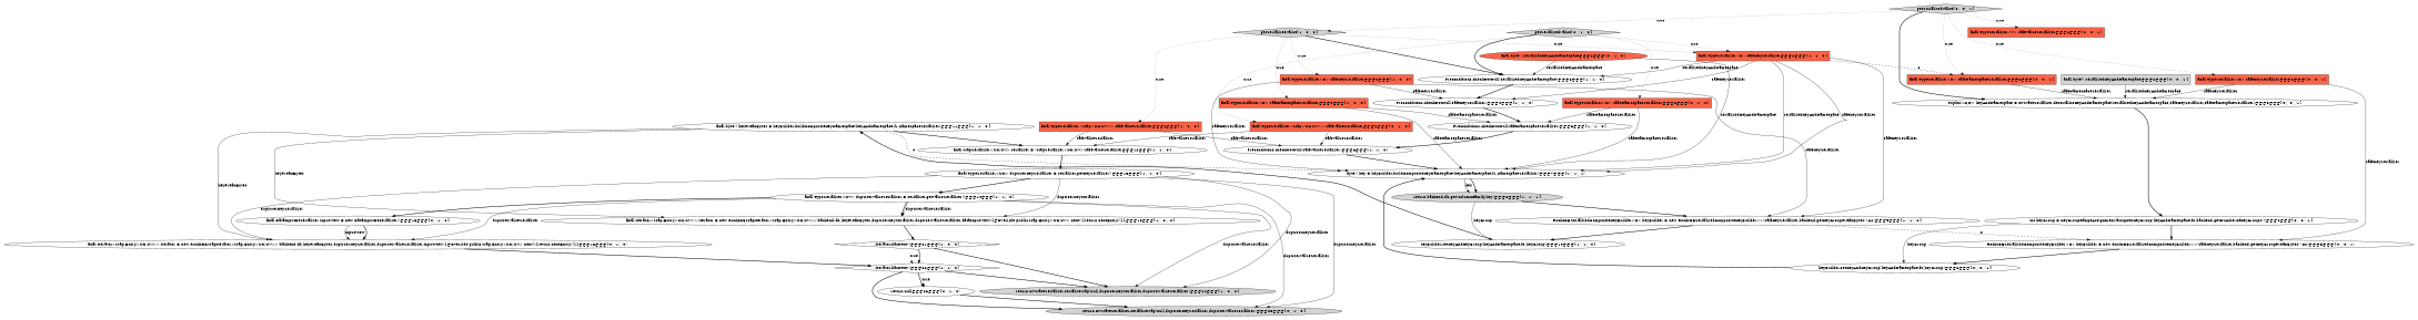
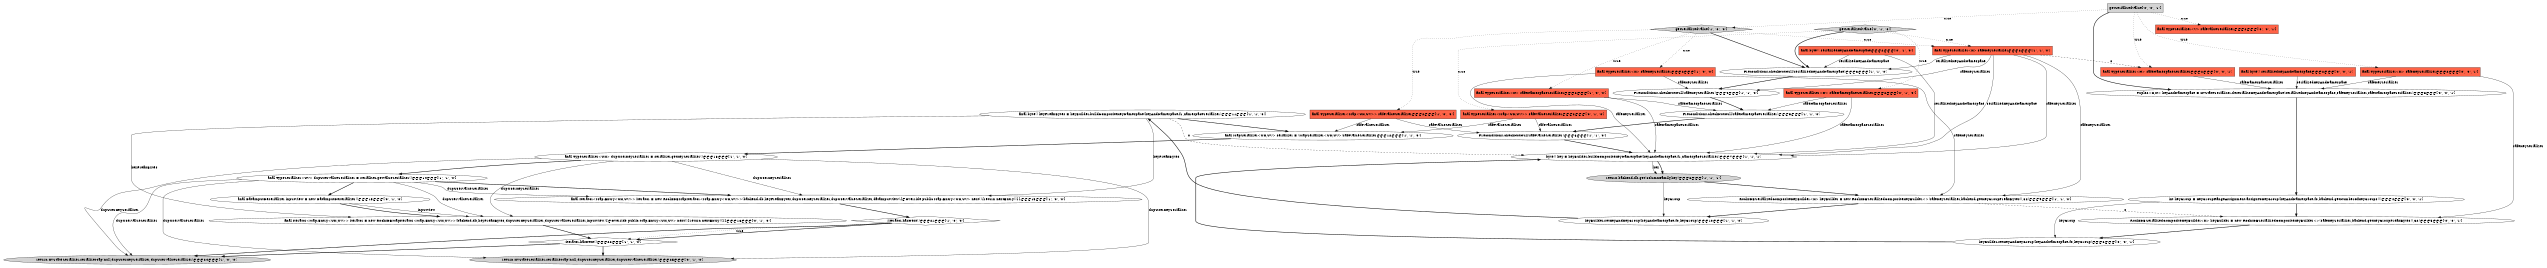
  digraph {
    node [fillcolor=white shape=ellipse style=filled]
    edge [style=solid]
    n1 [label="final MapSerializer<UK,UV> serializer = (MapSerializer<UK,UV>)safeValueSerializer@@@12@@@['1', '1', '0']"]
    n2 [label="final TypeSerializer<UK> dupUserKeySerializer = serializer.getKeySerializer()@@@13@@@['1', '1', '0']"]
    n3 [label="final Iterator<Map.Entry<UK,UV>> iterator = new RocksDBMapIterator<Map.Entry<UK,UV>>(backend.db,keyPrefixBytes,dupUserKeySerializer,dupUserValueSerializer,inputView){@Override public Map.Entry<UK,UV> next(){return nextEntry()}}@@@16@@@['0', '1', '0']"]
    n4 [fillcolor=lightgray label="return KvStateSerializer.serializeMap(null,dupUserKeySerializer,dupUserValueSerializer)@@@25@@@['0', '1', '0']"]
    n5 [fillcolor=lightgray label="return KvStateSerializer.serializeMap(null,dupUserKeySerializer,dupUserValueSerializer)@@@24@@@['1', '0', '0']"]
    n6 [label="final Iterator<Map.Entry<UK,UV>> iterator = new RocksDBMapIterator<Map.Entry<UK,UV>>(backend.db,keyPrefixBytes,dupUserKeySerializer,dupUserValueSerializer,dataInputView){@Override public Map.Entry<UK,UV> next(){return nextEntry()}}@@@15@@@['1', '0', '0']"]
    n7 [label="final TypeSerializer<UV> dupUserValueSerializer = serializer.getValueSerializer()@@@14@@@['1', '1', '0']"]
    n8 [fillcolor=tomato label="final TypeSerializer<K> safeKeySerializer@@@2@@@['1', '1', '0']" shape=box]
    n9 [label="Preconditions.checkNotNull(serializedKeyAndNamespace)@@@3@@@['1', '1', '0']"]
    n10 [label="Preconditions.checkNotNull(safeKeySerializer)@@@4@@@['1', '1', '0']"]
    n11 [label="RocksDBSerializedCompositeKeyBuilder<K> keyBuilder = new RocksDBSerializedCompositeKeyBuilder<>(safeKeySerializer,backend.getKeyGroupPrefixBytes(),32)@@@9@@@['1', '1', '0']"]
    n12 [fillcolor=tomato label="final TypeSerializer<N> safeNamespaceSerializer@@@2@@@['0', '0', '1']" shape=box]
    n13 [label="byte(( key = keyBuilder.buildCompositeKeyNamespace(keyAndNamespace.f1,namespaceSerializer)@@@7@@@['1', '1', '1']"]
    n14 [label="Preconditions.checkNotNull(safeNamespaceSerializer)@@@5@@@['1', '1', '0']"]
    n15 [label="RocksDBSerializedCompositeKeyBuilder<K> keyBuilder = new RocksDBSerializedCompositeKeyBuilder<>(safeKeySerializer,backend.getKeyGroupPrefixBytes(),32)@@@5@@@['0', '0', '1']"]
    n16 [label="keyBuilder.setKeyAndKeyGroup(keyAndNamespace.f0,keyGroup)@@@10@@@['1', '1', '0']"]
    n17 [label="Tuple2<K,N> keyAndNamespace = KvStateSerializer.deserializeKeyAndNamespace(serializedKeyAndNamespace,safeKeySerializer,safeNamespaceSerializer)@@@3@@@['0', '0', '1']"]
    n18 [fillcolor=lightgray label="return backend.db.get(columnFamily,key)@@@8@@@['1', '1', '1']"]
    n19 [fillcolor=tomato label="final TypeSerializer<Map<UK,UV>> safeValueSerializer@@@2@@@['0', '1', '0']" shape=box]
    n20 [label="Preconditions.checkNotNull(safeValueSerializer)@@@6@@@['1', '1', '0']"]
    n21 [fillcolor=tomato label="final TypeSerializer<V> safeValueSerializer@@@2@@@['0', '0', '1']" shape=box]
-   n22 [fillcolor=lightgray label="final byte(( serializedKeyAndNamespace@@@2@@@['0', '0', '1']" shape=box]
+   n22 [fillcolor=tomato label="final byte(( serializedKeyAndNamespace@@@2@@@['0', '0', '1']" shape=box]
    n23 [label="int keyGroup = KeyGroupRangeAssignment.assignToKeyGroup(keyAndNamespace.f0,backend.getNumberOfKeyGroups())@@@4@@@['0', '0', '1']"]
    n24 [label="!iterator.hasNext()@@@22@@@['1', '1', '0']" shape=diamond]
-   n25 [label="return null@@@23@@@['0', '1', '0']"]
    n26 [fillcolor=tomato label="final TypeSerializer<K> safeKeySerializer@@@2@@@['1', '0', '0']" shape=box]
    n27 [label="keyBuilder.setKeyAndKeyGroup(keyAndNamespace.f0,keyGroup)@@@6@@@['0', '0', '1']"]
    n28 [fillcolor=tomato label="final TypeSerializer<Map<UK,UV>> safeValueSerializer@@@2@@@['1', '0', '0']" shape=box]
    n29 [label="final byte(( keyPrefixBytes = keyBuilder.buildCompositeKeyNamespace(keyAndNamespace.f1,namespaceSerializer)@@@11@@@['1', '1', '0']"]
    n30 [fillcolor=lightgray label="getSerializedValue['0', '1', '0']" shape=diamond]
    n31 [fillcolor=tomato label="final TypeSerializer<N> safeNamespaceSerializer@@@2@@@['0', '1', '0']" shape=box]
-   n32 [fillcolor=tomato label="final byte(( serializedKeyAndNamespace@@@2@@@['0', '1', '0']"]
+   n32 [fillcolor=tomato label="final byte(( serializedKeyAndNamespace@@@2@@@['0', '1', '0']" shape=box]
    n33 [fillcolor=tomato label="final TypeSerializer<N> safeNamespaceSerializer@@@2@@@['1', '0', '0']" shape=box]
    n34 [label="!iterator.hasNext()@@@21@@@['1', '0', '0']" shape=diamond]
    n35 [label="final DataInputDeserializer inputView = new DataInputDeserializer()@@@15@@@['0', '1', '0']"]
-   n36 [fillcolor=lightgray label="getSerializedValue['0', '0', '1']" shape=diamond]
+   n36 [fillcolor=lightgray label="getSerializedValue['0', '0', '1']" shape=box]
    n37 [fillcolor=tomato label="final TypeSerializer<K> safeKeySerializer@@@2@@@['0', '0', '1']" shape=box]
    n38 [fillcolor=lightgray label="getSerializedValue['1', '0', '0']" shape=diamond]
    n1 -> n2 [style=bold]
    n2 -> n3 [label=dupUserKeySerializer]
    n2 -> n4 [label=dupUserKeySerializer]
    n2 -> n5 [label=dupUserKeySerializer]
    n2 -> n6 [label=dupUserKeySerializer]
    n2 -> n7 [style=bold]
    n3 -> n24 [style=bold]
    n6 -> n34 [style=bold]
    n7 -> n3 [label=dupUserValueSerializer]
    n7 -> n4 [label=dupUserValueSerializer]
    n7 -> n5 [label=dupUserValueSerializer]
    n7 -> n6 [label=dupUserValueSerializer]
    n7 -> n6 [style=bold]
    n7 -> n35 [style=bold]
    n8 -> n9 [label=serializedKeyAndNamespace]
    n8 -> n10 [label=safeKeySerializer]
    n8 -> n11 [label=safeKeySerializer]
    n8 -> n12 [label=0 style=dashed]
    n8 -> n13 [label=serializedKeyAndNamespace]
    n8 -> n13 [label=safeKeySerializer]
    n9 -> n10 [style=bold]
    n10 -> n14 [style=bold]
    n11 -> n15 [label=0 style=dashed]
    n11 -> n16 [style=bold]
    n12 -> n17 [label=safeNamespaceSerializer]
    n13 -> n18 [style=bold]
    n13 -> n18 [label=key]
    n14 -> n20 [style=bold]
    n15 -> n27 [style=bold]
    n16 -> n29 [style=bold]
    n17 -> n23 [style=bold]
    n18 -> n11 [style=bold]
    n18 -> n16 [label=keyGroup]
    n19 -> n1 [label=safeValueSerializer]
    n19 -> n20 [label=safeValueSerializer]
    n20 -> n13 [style=bold]
    n22 -> n17 [label=serializedKeyAndNamespace]
    n23 -> n15 [style=bold]
    n23 -> n27 [label=keyGroup]
    n24 -> n4 [style=bold]
    n24 -> n5 [style=bold]
-   n24 -> n25 [style=bold]
-   n24 -> n25 [label=true style=dotted]
-   n25 -> n4 [style=bold]
    n26 -> n10 [label=safeKeySerializer]
    n26 -> n11 [label=safeKeySerializer]
    n26 -> n13 [label=safeKeySerializer]
    n27 -> n13 [style=bold]
    n28 -> n1 [label=safeValueSerializer]
    n28 -> n20 [label=safeValueSerializer]
    n29 -> n1 [style=bold]
    n29 -> n3 [label=keyPrefixBytes]
    n29 -> n6 [label=keyPrefixBytes]
    n29 -> n13 [label=0 style=dashed]
    n30 -> n8 [label=true style=dotted]
    n30 -> n9 [style=bold]
    n30 -> n19 [label=true style=dotted]
    n30 -> n31 [label=true style=dotted]
    n31 -> n13 [label=safeNamespaceSerializer]
    n31 -> n14 [label=safeNamespaceSerializer]
    n32 -> n9 [label=serializedKeyAndNamespace]
    n32 -> n13 [label=serializedKeyAndNamespace]
    n33 -> n13 [label=safeNamespaceSerializer]
    n33 -> n14 [label=safeNamespaceSerializer]
    n34 -> n5 [style=bold]
    n34 -> n24 [style=bold]
    n34 -> n24 [label=true style=dotted]
    n35 -> n3 [style=bold]
    n35 -> n3 [label=inputView]
    n36 -> n12 [label=true style=dotted]
    n36 -> n17 [style=bold]
    n36 -> n21 [label=true style=dotted]
    n36 -> n37 [label=true style=dotted]
    n36 -> n38 [label=true style=dotted]
    n37 -> n15 [label=safeKeySerializer]
    n37 -> n17 [label=safeKeySerializer]
    n38 -> n8 [label=true style=dotted]
    n38 -> n9 [style=bold]
    n38 -> n26 [label=true style=dotted]
    n38 -> n28 [label=true style=dotted]
    n38 -> n33 [label=true style=dotted]
  }
